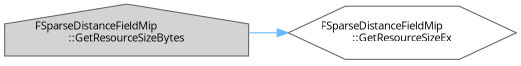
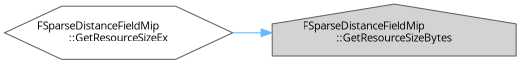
  digraph {
    rankdir=RL
    fontname="Open Sans"
    node [fontname="Open Sans" fontsize=10 style=filled]
    n1 [color=gray40 fillcolor=white fontcolor=black height=0.2 label="FSparseDistanceFieldMip\l::GetResourceSizeEx" shape=hexagon width=0.4]
    n2 [color=grey40 fillcolor=lightgrey height=0.2 label="FSparseDistanceFieldMip\l::GetResourceSizeBytes" shape=house width=0.4]
-   n1 -> n2 [color=steelblue1 dir=back fontname="Open Sans" fontsize=10 labelfontname=Helvetica labelfontsize=10 style=solid]
+   n2 -> n1 [color=steelblue1 dir=back fontname="Open Sans" fontsize=10 labelfontname=Helvetica labelfontsize=10 style=solid]
  }
